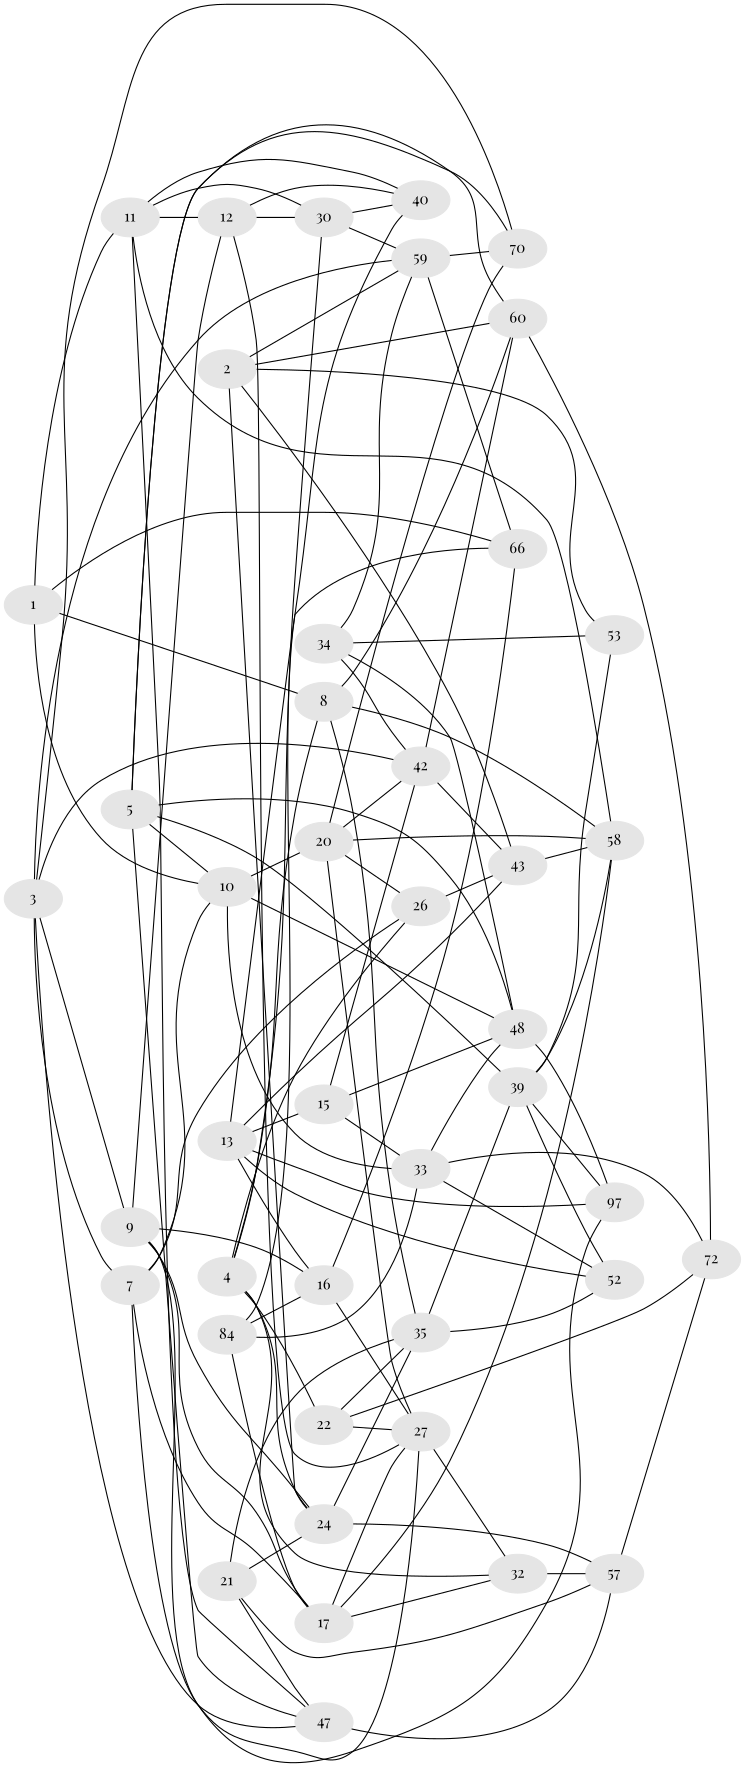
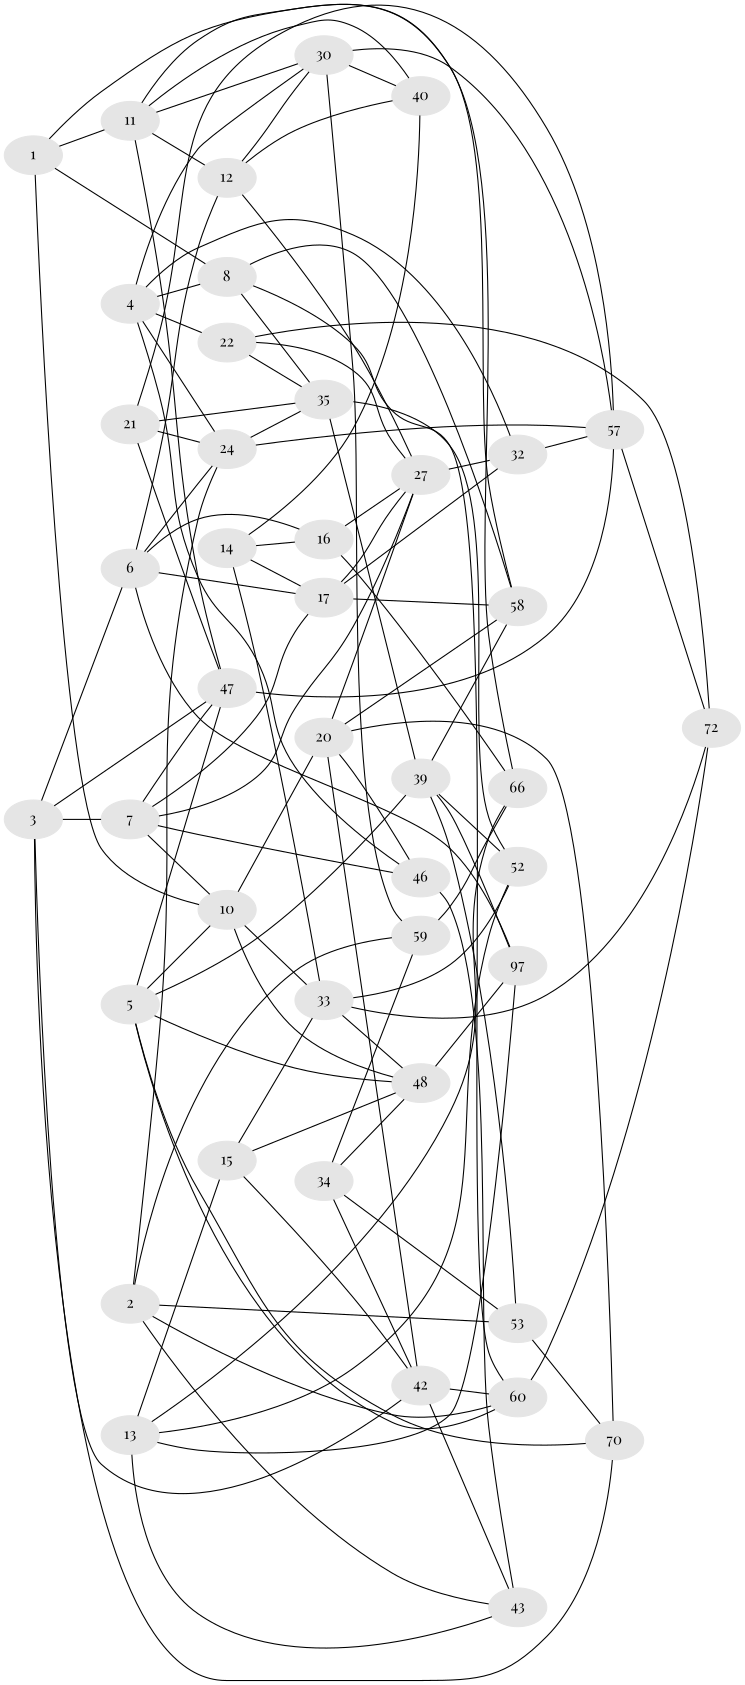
  graph {
    fontname="Playfair Display"
    rankdir=LR
    node [color=gray90 fontname="Playfair Display" style=filled]
    edge [fontname="Playfair Display"]
    8 [super="+50"]
    60 [super="+63"]
    35 [super="+37"]
    58 [super="+64"]
    1
    10 [super="+55"]
    11 [super="+29"]
    66
    48 [super="+54"]
    20 [super="+65"]
    33 [super="+61"]
    47 [super="+56"]
    30 [super="+31"]
    12 [super="+25"]
    40 [super="+46"]
    2 [super="+9"]
    24 [super="+36"]
    43 [super="+44"]
    53
    59 [super="+62"]
    57 [super="+73"]
    70
    72
    3 [super="+51"]
-   6 [super="+49" label=9]
+   6 [super="+49"]
    7 [super="+19"]
    42 [super="+69"]
    16 [super="+28"]
    17 [super="+45"]
    n30 [label=97]
-   26
+   26 [label=46]
    27 [super="+38"]
    4 [super="+71"]
    22
    32
    5 [super="+18"]
    39 [super="+68"]
    52
    13 [super="+41"]
    15
-   14 [label=84]
+   14
    21 [super="+23"]
    34
    8 -- 60
    8 -- 35
    8 -- 58
    60 -- 72
    35 -- 39
    35 -- 52
    1 -- 8
    1 -- 10
    1 -- 11
    1 -- 66
    10 -- 48
    10 -- 20
    10 -- 33
    11 -- 58
    11 -- 47
    11 -- 30
    11 -- 12
    11 -- 40
    48 -- n30
    20 -- 58
    20 -- 70
    20 -- 42
    20 -- 26
    20 -- 27
    33 -- 48
    33 -- 72
    33 -- 52
    47 -- 57
    30 -- 40
    30 -- 59
+   30 -- 57
    12 -- 30
    12 -- 40 [weight=2]
    12 -- 27
    2 -- 60 [weight=2]
    2 -- 24
    2 -- 43
    2 -- 53
    2 -- 59
    24 -- 35
    24 -- 57
-   43 -- 58
-   59 -- 70
+   53 -- 70
    59 -- 66
    57 -- 72
    3 -- 47
-   3 -- 59
    3 -- 70
    3 -- 6
    3 -- 7
    3 -- 42
    6 -- 12
    6 -- 24
    6 -- 16
    6 -- 17
    6 -- n30
    7 -- 10
+   7 -- 47
    7 -- 17
    7 -- 26
    7 -- 27
    42 -- 60
    42 -- 43
    16 -- 66
    16 -- 27 [weight=2]
    17 -- 58
    17 -- 27
    17 -- 32
    26 -- 43
    27 -- 32
    4 -- 8
    4 -- 30
    4 -- 24
    4 -- 26
    4 -- 22
    4 -- 32
    22 -- 35
    22 -- 72
    22 -- 27
    32 -- 57
    5 -- 60
    5 -- 10
    5 -- 48
    5 -- 47
    5 -- 70
    5 -- 39
    39 -- 58
    39 -- 53
    39 -- n30
    39 -- 52
    13 -- 66
    13 -- 43
-   13 -- 16
    13 -- n30
    13 -- 52
    13 -- 15
    15 -- 48
    15 -- 33
    15 -- 42
    14 -- 33
    14 -- 40
    14 -- 16
    14 -- 17
    21 -- 35
    21 -- 47
    21 -- 24
    21 -- 57
    34 -- 48
    34 -- 53
    34 -- 59
    34 -- 42
  }
